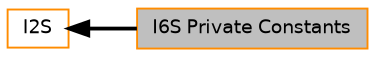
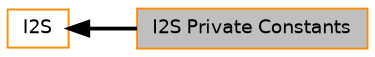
  digraph {
    rankdir=LR
    node [color=darkorange fontname=Helvetica fontsize=10 shape=record style=filled]
-   n1 [fillcolor=grey75 fontcolor=black height=0.2 label="I6S Private Constants" width=0.4]
+   n1 [fillcolor=grey75 fontcolor=black height=0.2 label="I2S Private Constants" width=0.4]
    n2 [fillcolor=white height=0.2 label=I2S width=0.4]
    n2 -> n1 [dir=back fontname=Helvetica fontsize=10 labelfontname=Helvetica labelfontsize=10 shape=plaintext style=bold]
  }
